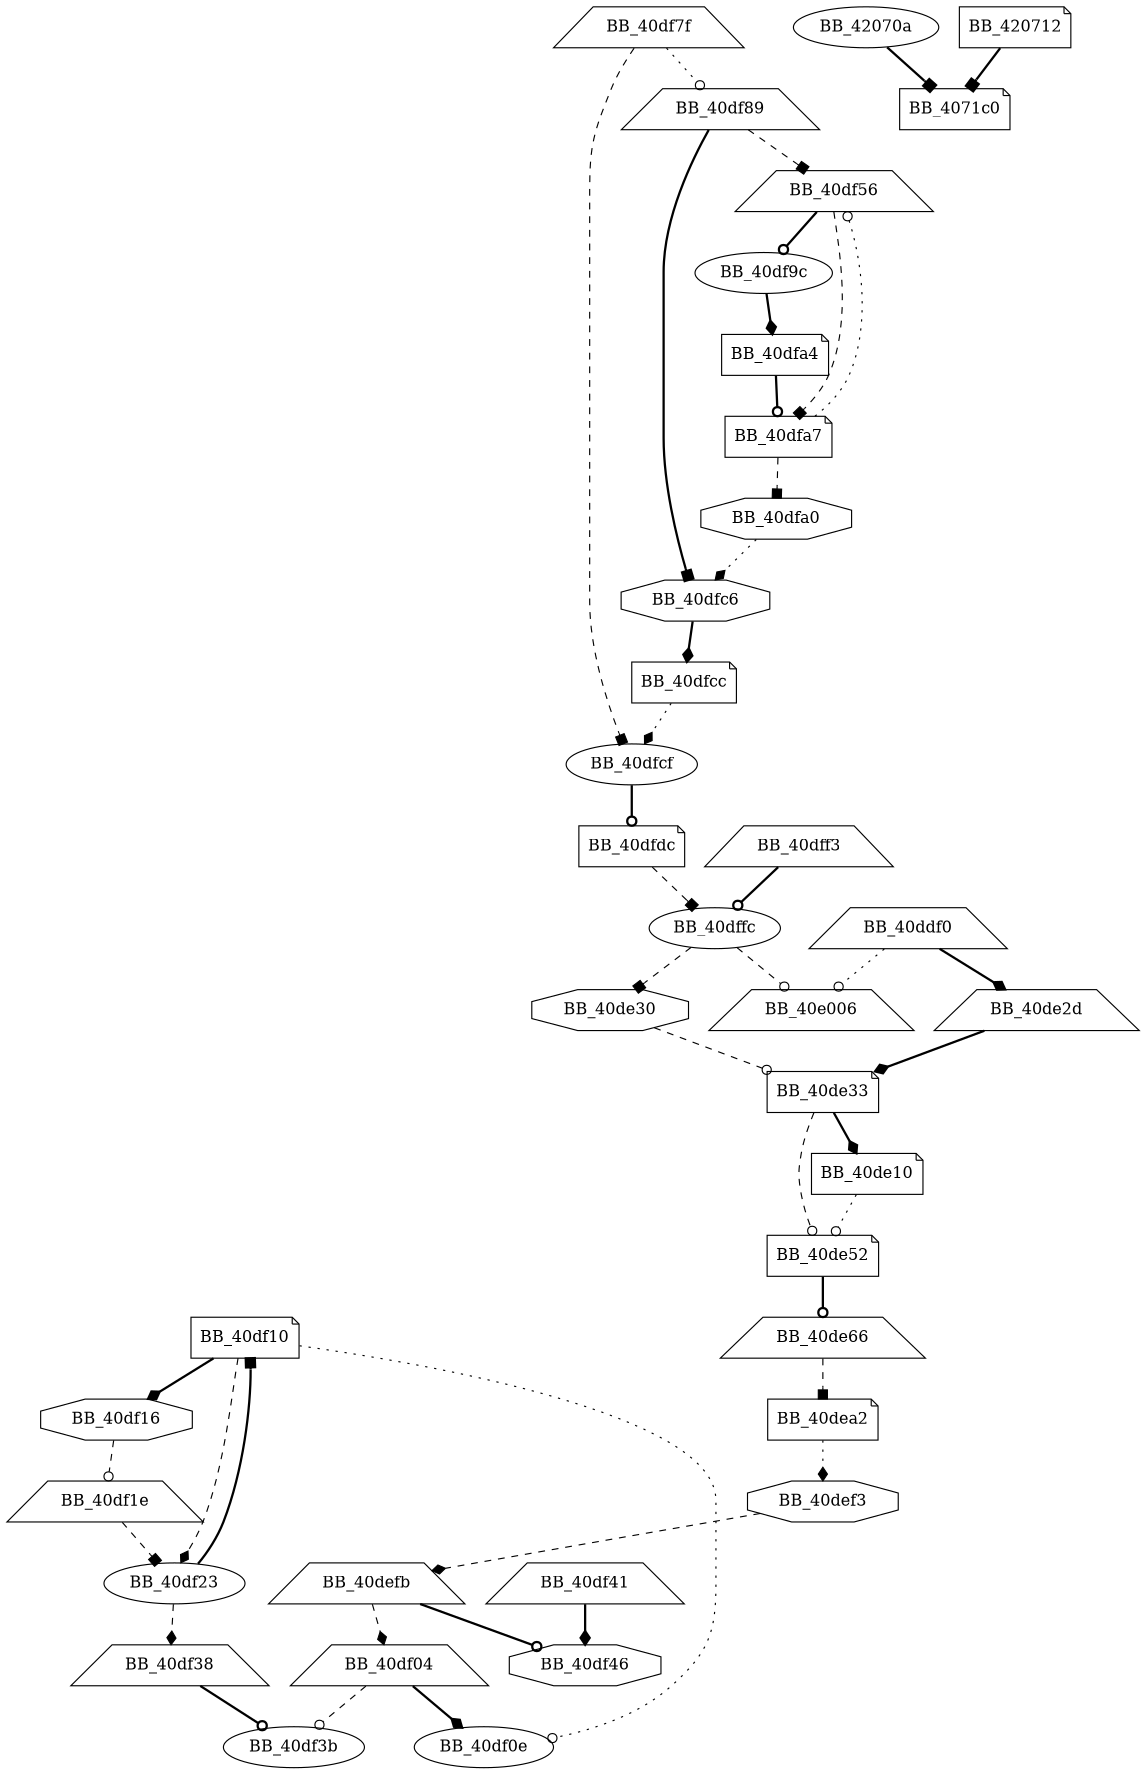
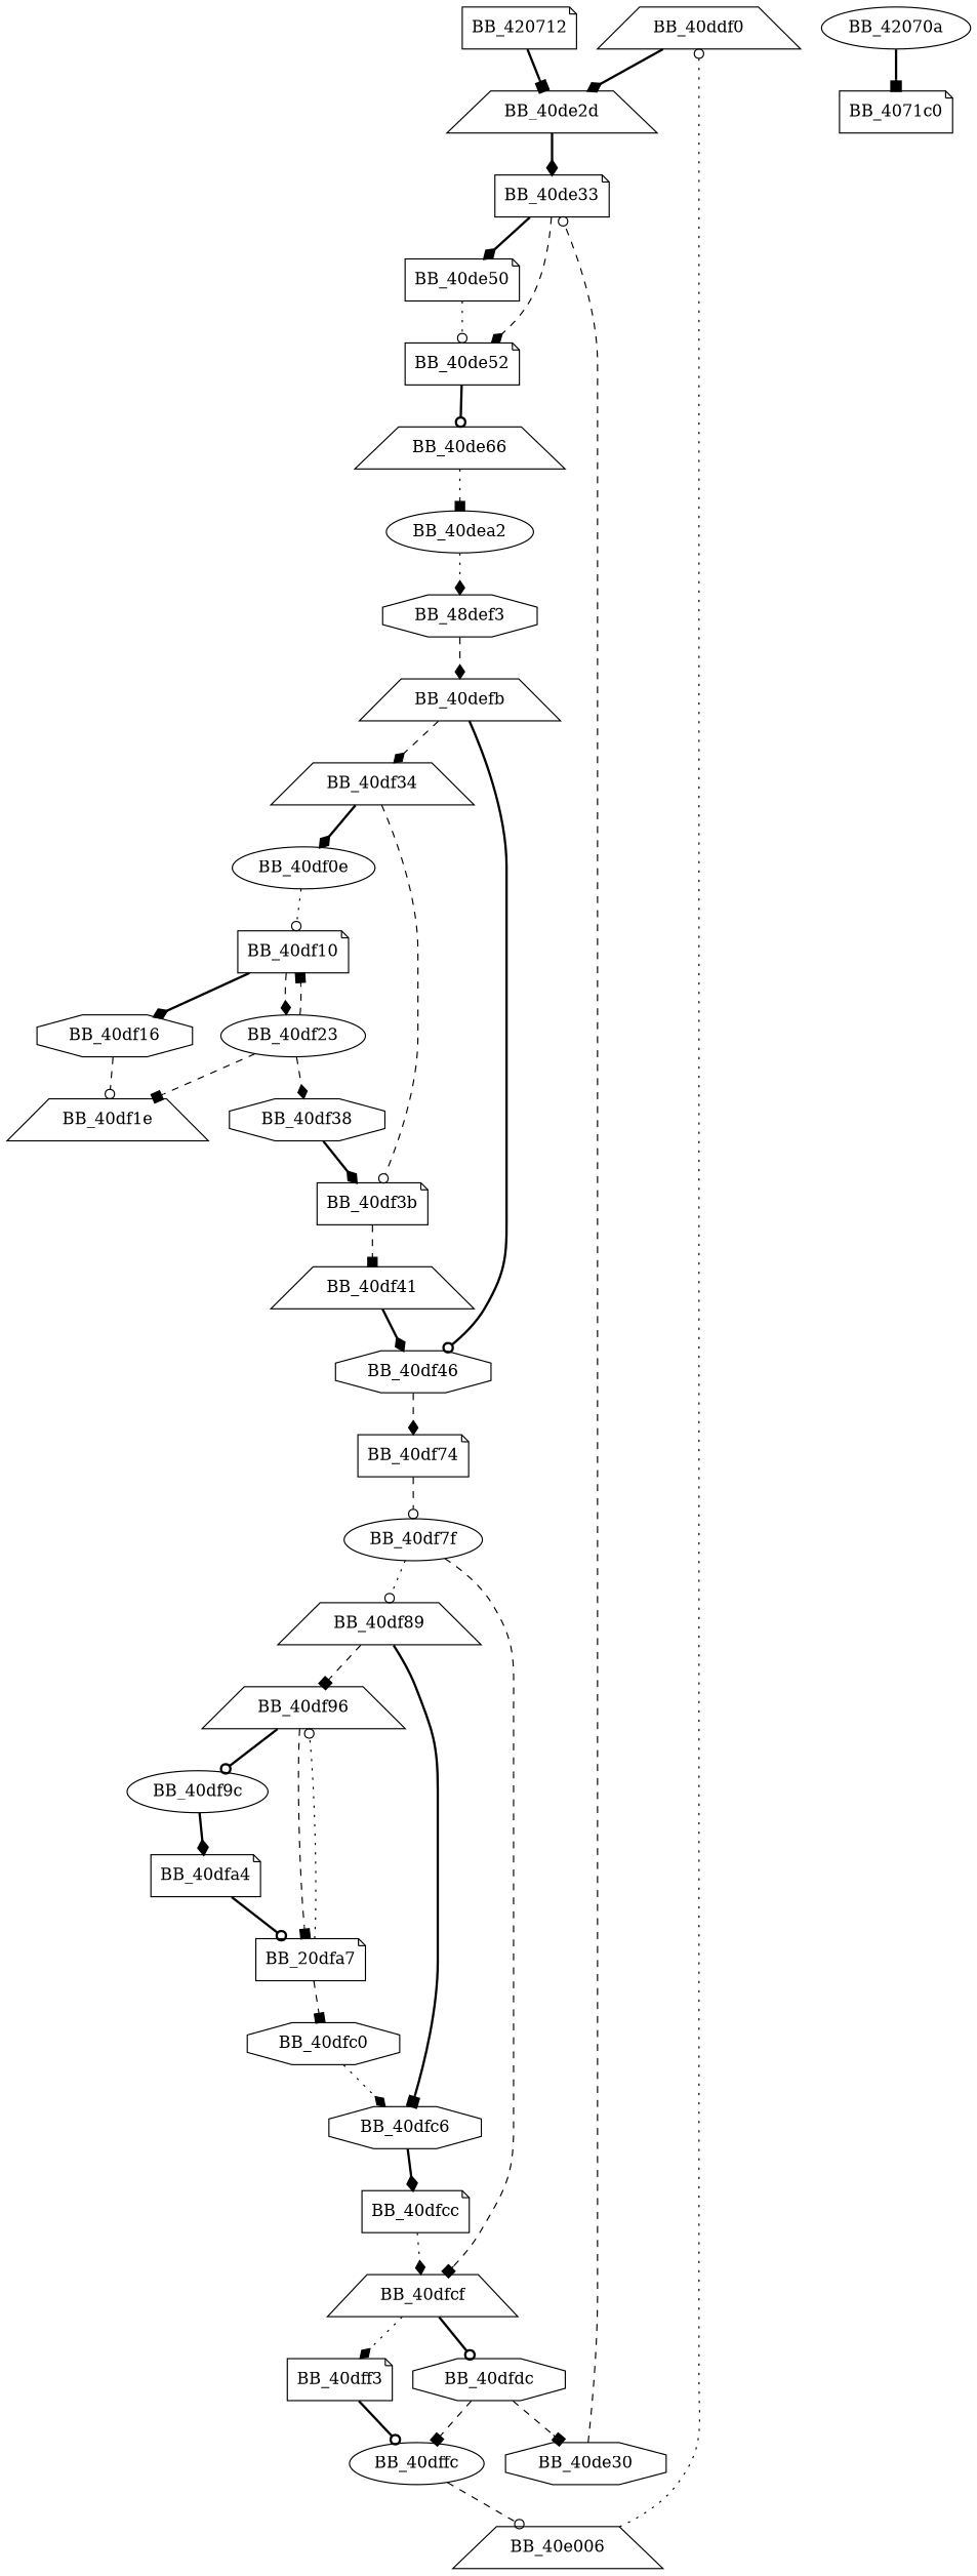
  digraph {
    node [shape=note]
    edge [arrowhead=odot style=dashed]
    BB_40ddf0 [shape=trapezium]
    BB_40de2d [shape=trapezium]
    BB_40e006 [shape=trapezium]
    BB_40de33
-   BB_40de50 [label=BB_40de10]
+   BB_40de50
    BB_40de52
    BB_40de66 [shape=trapezium]
    BB_40de30 [shape=octagon]
-   BB_40dea2
-   BB_40def3 [shape=octagon]
+   BB_40dea2 [shape=ellipse]
+   BB_40def3 [shape=octagon label=BB_48def3]
    BB_40defb [shape=trapezium]
-   BB_40df04 [shape=trapezium]
+   BB_40df04 [shape=trapezium label=BB_40df34]
    BB_40df46 [shape=octagon]
    BB_40df0e [shape=ellipse]
-   BB_40df3b [shape=ellipse]
+   BB_40df3b
+   BB_40df74
    BB_40df10
    BB_40df41 [shape=trapezium]
-   BB_40df7f [shape=trapezium]
+   BB_40df7f [shape=ellipse]
    BB_40df16 [shape=octagon]
    BB_40df23 [shape=ellipse]
    BB_40df1e [shape=trapezium]
-   BB_40df38 [shape=trapezium]
+   BB_40df38 [shape=octagon]
    BB_40df89 [shape=trapezium]
-   BB_40dfcf [shape=ellipse]
-   BB_40df96 [shape=trapezium label=BB_40df56]
+   BB_40dfcf [shape=trapezium]
+   BB_40df96 [shape=trapezium]
    BB_40dfc6 [shape=octagon]
-   BB_40dfdc
-   BB_40dff3 [shape=trapezium]
+   BB_40dfdc [shape=octagon]
+   BB_40dff3
    BB_40df9c [shape=ellipse]
-   BB_40dfa7
+   BB_40dfa7 [label=BB_20dfa7]
    BB_40dfcc
    BB_40dffc [shape=ellipse]
    BB_40dfa4
-   BB_40dfc0 [shape=octagon label=BB_40dfa0]
+   BB_40dfc0 [shape=octagon]
    BB_42070a [shape=ellipse]
    BB_4071c0
    BB_420712
    BB_40ddf0 -> BB_40de2d [arrowhead=diamond style=bold]
-   BB_40ddf0 -> BB_40e006 [style=dotted]
+   BB_40e006 -> BB_40ddf0 [style=dotted]
    BB_40de2d -> BB_40de33 [arrowhead=diamond style=bold]
    BB_40de33 -> BB_40de50 [arrowhead=diamond style=bold]
-   BB_40de33 -> BB_40de52
+   BB_40de33 -> BB_40de52 [arrowhead=diamond]
    BB_40de50 -> BB_40de52 [style=dotted]
    BB_40de52 -> BB_40de66 [style=bold]
-   BB_40de66 -> BB_40dea2 [arrowhead=box]
+   BB_40de66 -> BB_40dea2 [arrowhead=box style=dotted]
    BB_40de30 -> BB_40de33
    BB_40dea2 -> BB_40def3 [arrowhead=diamond style=dotted]
    BB_40def3 -> BB_40defb [arrowhead=diamond]
    BB_40defb -> BB_40df04 [arrowhead=diamond]
    BB_40defb -> BB_40df46 [style=bold]
    BB_40df04 -> BB_40df0e [arrowhead=diamond style=bold]
    BB_40df04 -> BB_40df3b
-   BB_40df10 -> BB_40df0e [style=dotted]
+   BB_40df46 -> BB_40df74 [arrowhead=diamond]
+   BB_40df0e -> BB_40df10 [style=dotted]
+   BB_40df3b -> BB_40df41 [arrowhead=box]
+   BB_40df74 -> BB_40df7f
    BB_40df10 -> BB_40df16 [arrowhead=diamond style=bold]
    BB_40df10 -> BB_40df23 [arrowhead=diamond]
    BB_40df41 -> BB_40df46 [arrowhead=diamond style=bold]
    BB_40df7f -> BB_40df89 [style=dotted]
    BB_40df7f -> BB_40dfcf [arrowhead=box]
    BB_40df16 -> BB_40df1e
-   BB_40df23 -> BB_40df10 [arrowhead=box style=bold]
+   BB_40df23 -> BB_40df10 [arrowhead=box]
    BB_40df23 -> BB_40df38 [arrowhead=diamond]
-   BB_40df1e -> BB_40df23 [arrowhead=box]
-   BB_40df38 -> BB_40df3b [style=bold]
+   BB_40df23 -> BB_40df1e [arrowhead=box]
+   BB_40df38 -> BB_40df3b [arrowhead=diamond style=bold]
    BB_40df89 -> BB_40df96 [arrowhead=box]
    BB_40df89 -> BB_40dfc6 [arrowhead=box style=bold]
    BB_40dfcf -> BB_40dfdc [style=bold]
+   BB_40dfcf -> BB_40dff3 [arrowhead=diamond style=dotted]
    BB_40df96 -> BB_40df9c [style=bold]
    BB_40df96 -> BB_40dfa7 [arrowhead=box]
    BB_40dfc6 -> BB_40dfcc [arrowhead=diamond style=bold]
    BB_40dfdc -> BB_40dffc [arrowhead=box]
    BB_40dff3 -> BB_40dffc [style=bold]
    BB_40df9c -> BB_40dfa4 [arrowhead=diamond style=bold]
    BB_40dfa7 -> BB_40df96 [style=dotted]
    BB_40dfa7 -> BB_40dfc0 [arrowhead=box]
    BB_40dfcc -> BB_40dfcf [arrowhead=diamond style=dotted]
    BB_40dffc -> BB_40e006
-   BB_40dffc -> BB_40de30 [arrowhead=box]
+   BB_40dfdc -> BB_40de30 [arrowhead=box]
    BB_40dfa4 -> BB_40dfa7 [style=bold]
    BB_40dfc0 -> BB_40dfc6 [arrowhead=diamond style=dotted]
    BB_42070a -> BB_4071c0 [arrowhead=box style=bold]
-   BB_420712 -> BB_4071c0 [arrowhead=box style=bold]
+   BB_420712 -> BB_40de2d [arrowhead=box style=bold]
  }
